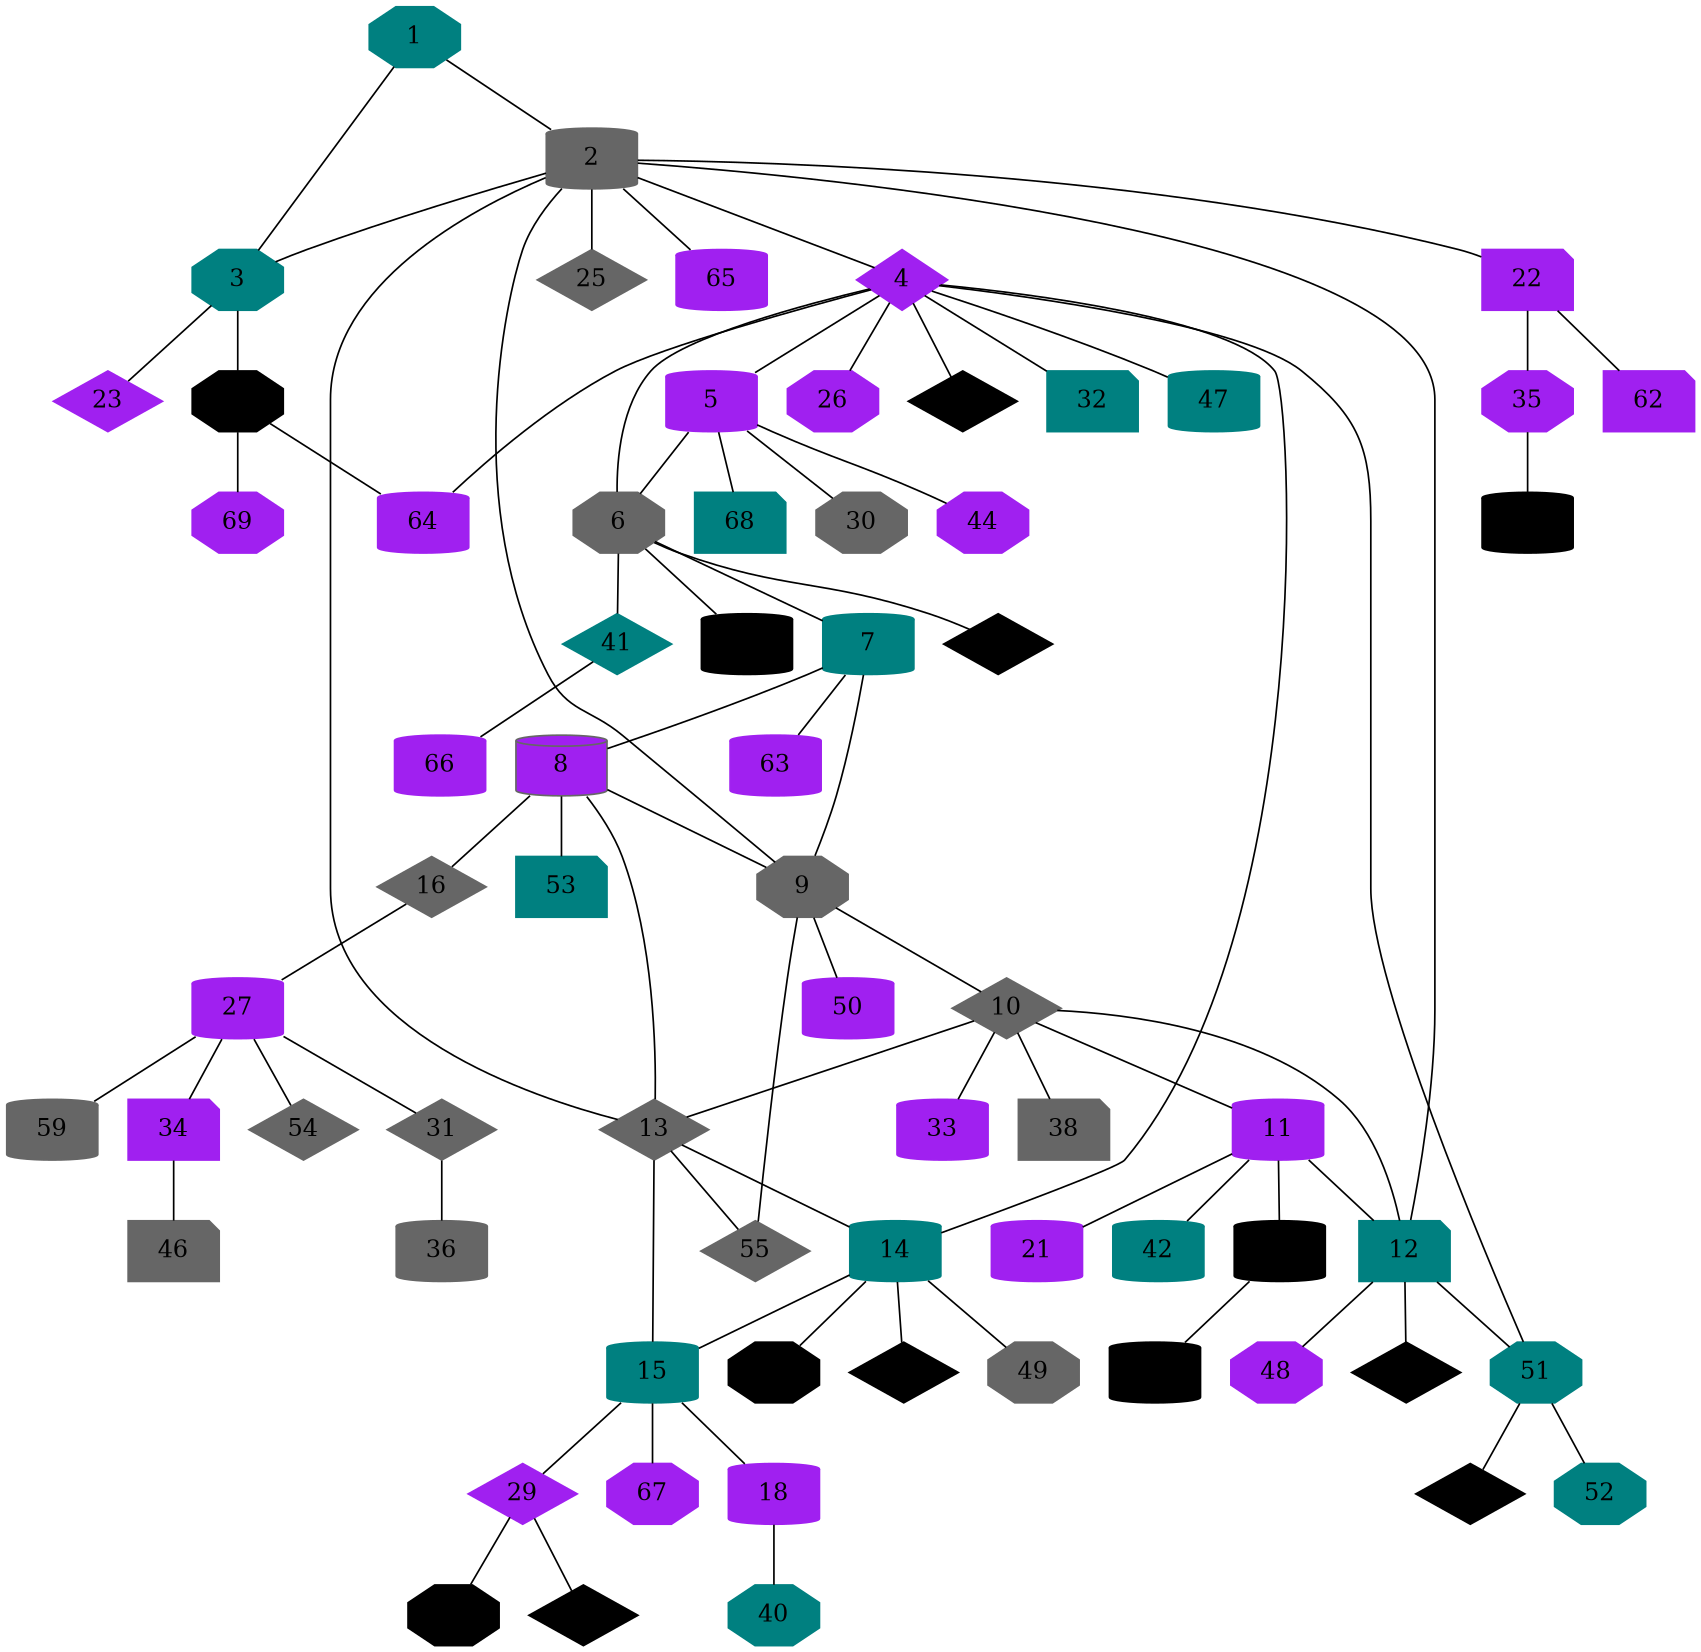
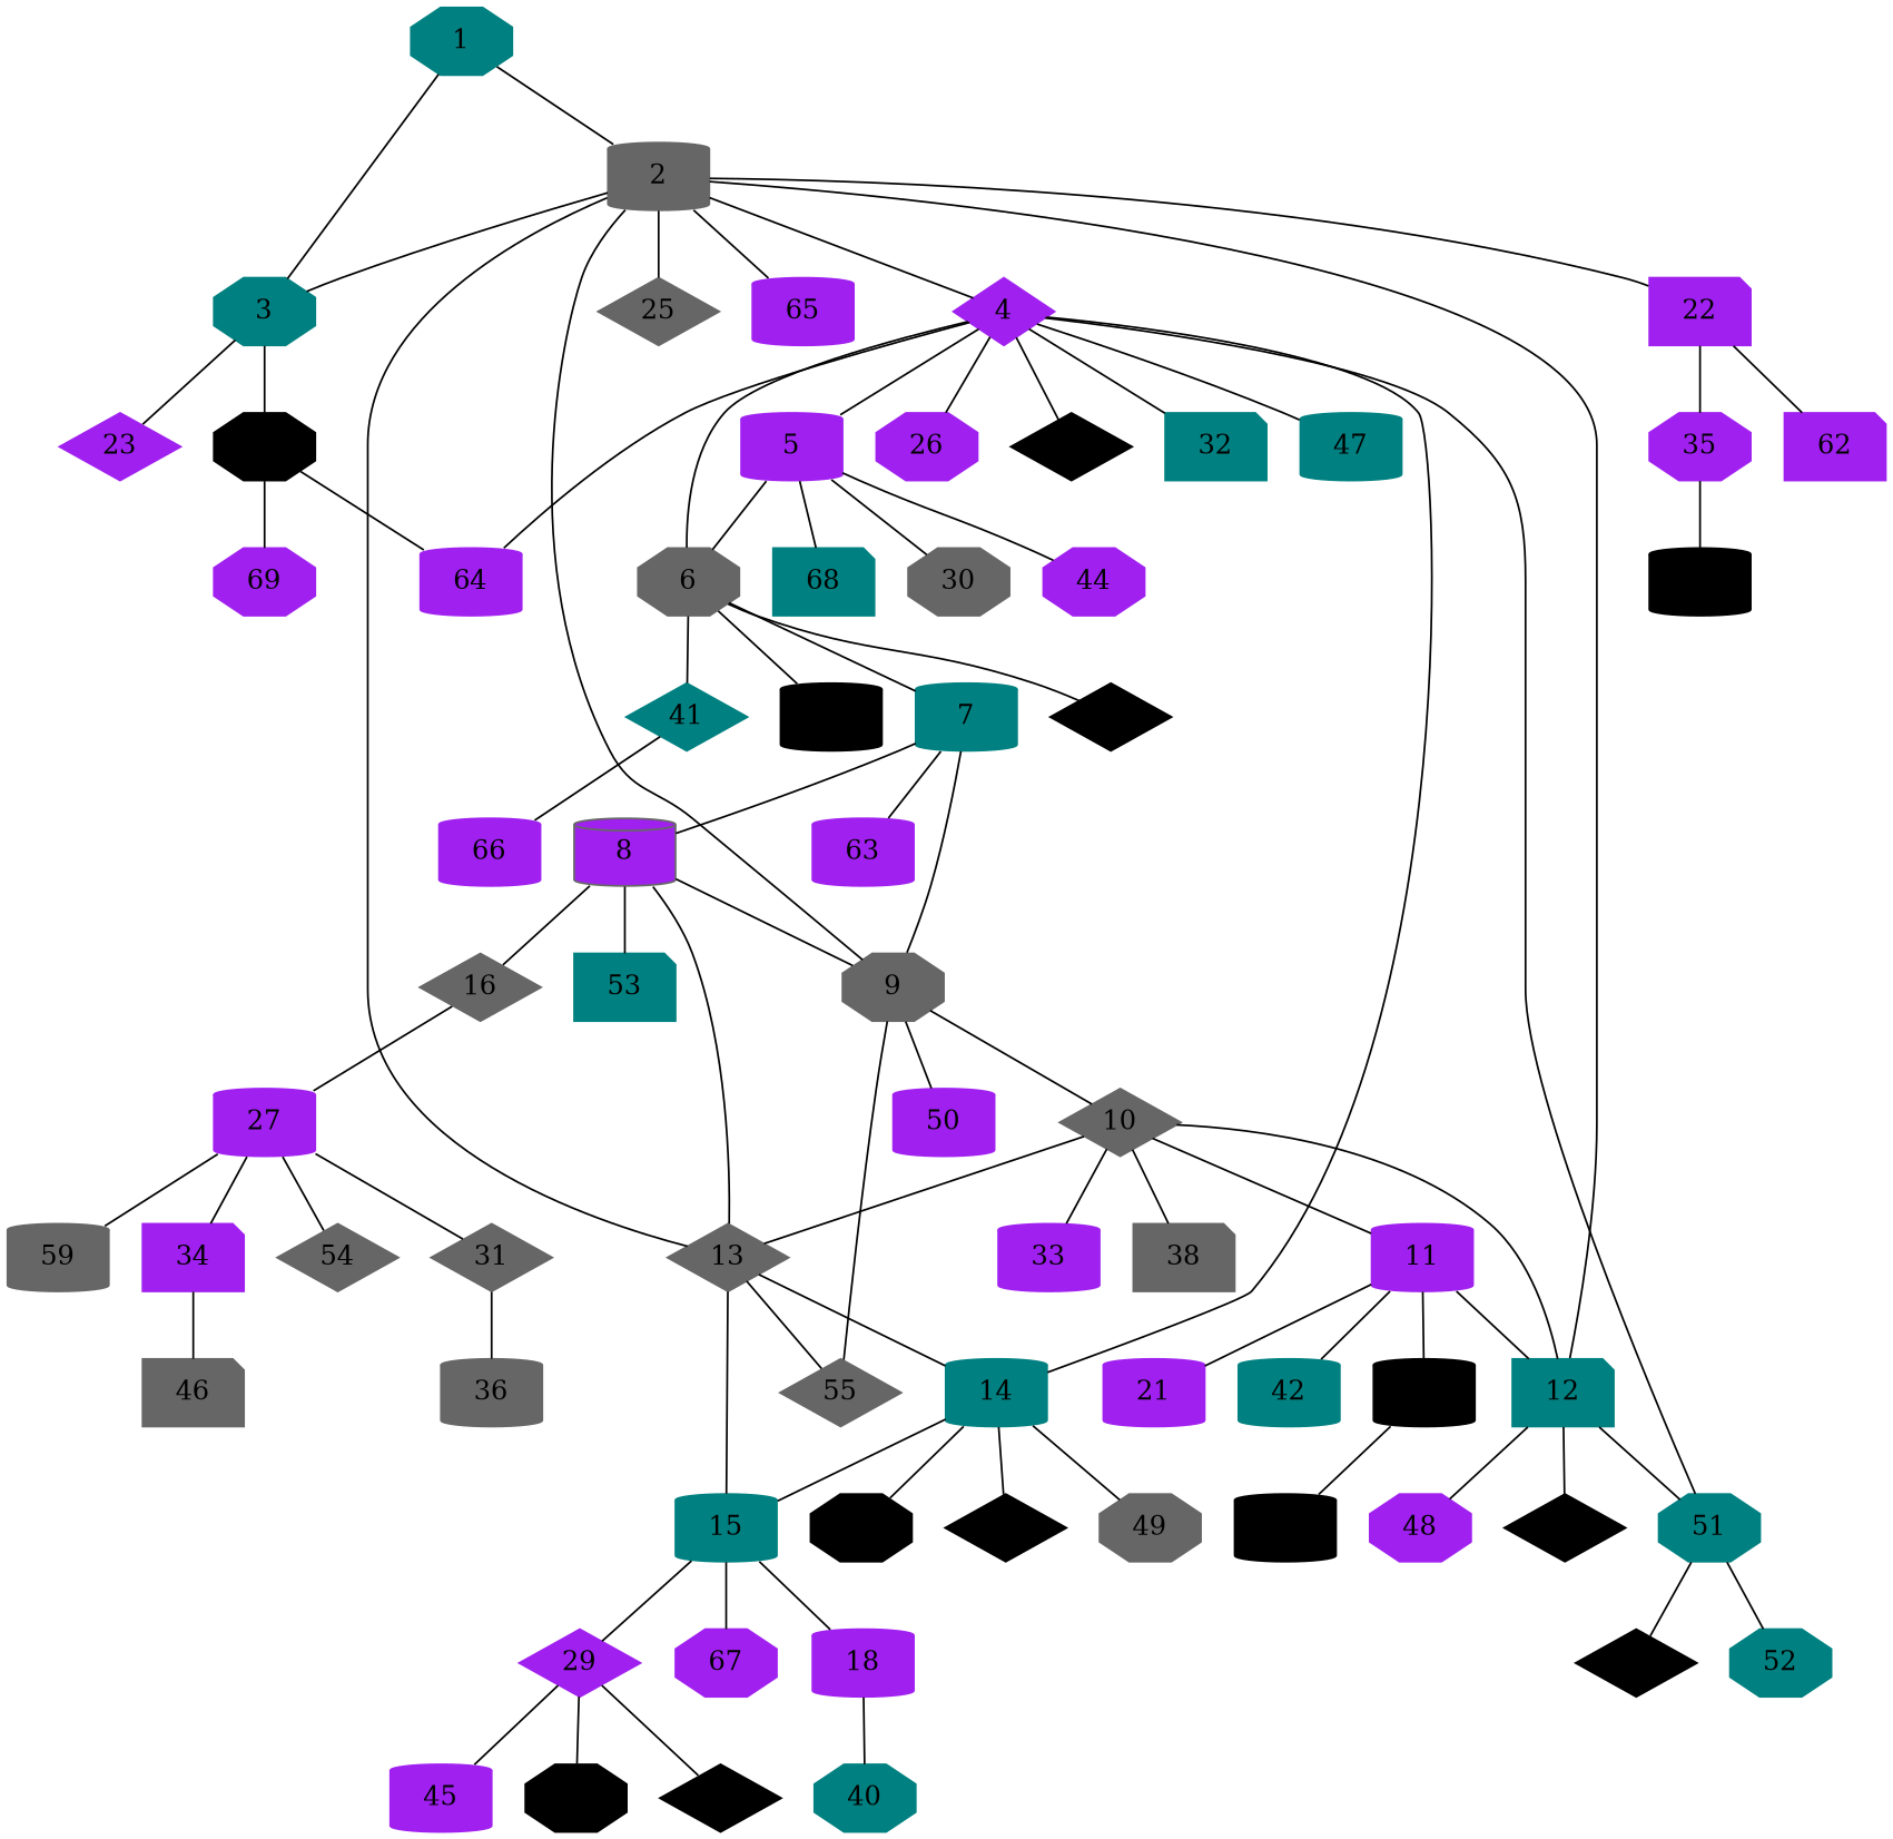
  graph {
    node [color=purple shape=cylinder style=filled]
    1 [color=teal shape=octagon]
    2 [color=gray40]
    3 [color=teal shape=octagon]
    4 [shape=diamond]
    9 [color=gray40 shape=octagon]
    12 [color=teal shape=note]
    13 [color=gray40 shape=diamond]
    22 [shape=note]
    25 [color=gray40 shape=diamond]
    65
    23 [shape=diamond]
    57 [color=black shape=octagon]
    5
    6 [color=gray40 shape=octagon]
    14 [color=teal]
    26 [shape=octagon]
    28 [color=black shape=diamond]
    32 [color=teal shape=note]
    47 [color=teal]
    51 [color=teal shape=octagon]
    64
    10 [color=gray40 shape=diamond]
    50
    55 [color=gray40 shape=diamond]
    48 [shape=octagon]
    56 [color=black shape=diamond]
    15 [color=teal]
    35 [shape=octagon]
    62 [shape=note]
    69 [shape=octagon]
    30 [color=gray40 shape=octagon]
    44 [shape=octagon]
    68 [color=teal shape=note]
    7 [color=teal]
    20 [color=black shape=diamond]
    24 [color=black]
    41 [color=teal shape=diamond]
    19 [color=black shape=diamond]
    49 [color=gray40 shape=octagon]
    58 [color=black shape=octagon]
    52 [color=teal shape=octagon]
    60 [color=black shape=diamond]
    8 [color=gray40 fillcolor=purple]
    63
    11
    17 [color=black]
    21
    42 [color=teal]
    66
    16 [color=gray40 shape=diamond]
    53 [color=teal shape=note]
    27
    33
    38 [color=gray40 shape=note]
    61 [color=black]
    18
    29 [shape=diamond]
    67 [shape=octagon]
    40 [color=teal shape=octagon]
    37 [color=black shape=octagon]
    39 [color=black shape=diamond]
+   45
    31 [color=gray40 shape=diamond]
    34 [shape=note]
    54 [color=gray40 shape=diamond]
    59 [color=gray40]
    43 [color=black]
    36 [color=gray40]
    46 [color=gray40 shape=note]
    1 -- 2
    1 -- 3
    2 -- 3
    2 -- 4
    2 -- 9
    2 -- 12
    2 -- 13
    2 -- 22
    2 -- 25
    2 -- 65
    3 -- 23
    3 -- 57
    4 -- 5
    4 -- 6
    4 -- 14
    4 -- 26
    4 -- 28
    4 -- 32
    4 -- 47
    4 -- 51
    4 -- 64
    9 -- 10
    9 -- 50
    9 -- 55
    12 -- 51
    12 -- 48
    12 -- 56
    13 -- 14
    13 -- 55
    13 -- 15
    22 -- 35
    22 -- 62
    57 -- 64
    57 -- 69
    5 -- 6
    5 -- 30
    5 -- 44
    5 -- 68
    6 -- 7
    6 -- 20
    6 -- 24
    6 -- 41
    14 -- 15
    14 -- 19
    14 -- 49
    14 -- 58
    51 -- 52
    51 -- 60
    10 -- 12
    10 -- 13
    10 -- 11
    10 -- 33
    10 -- 38
    15 -- 18
    15 -- 29
    15 -- 67
    35 -- 43
    7 -- 9
    7 -- 8
    7 -- 63
    41 -- 66
    8 -- 9
    8 -- 13
    8 -- 16
    8 -- 53
    11 -- 12
    11 -- 17
    11 -- 21
    11 -- 42
    17 -- 61
    16 -- 27
    27 -- 31
    27 -- 34
    27 -- 54
    27 -- 59
    18 -- 40
    29 -- 37
    29 -- 39
+   29 -- 45
    31 -- 36
    34 -- 46
  }
